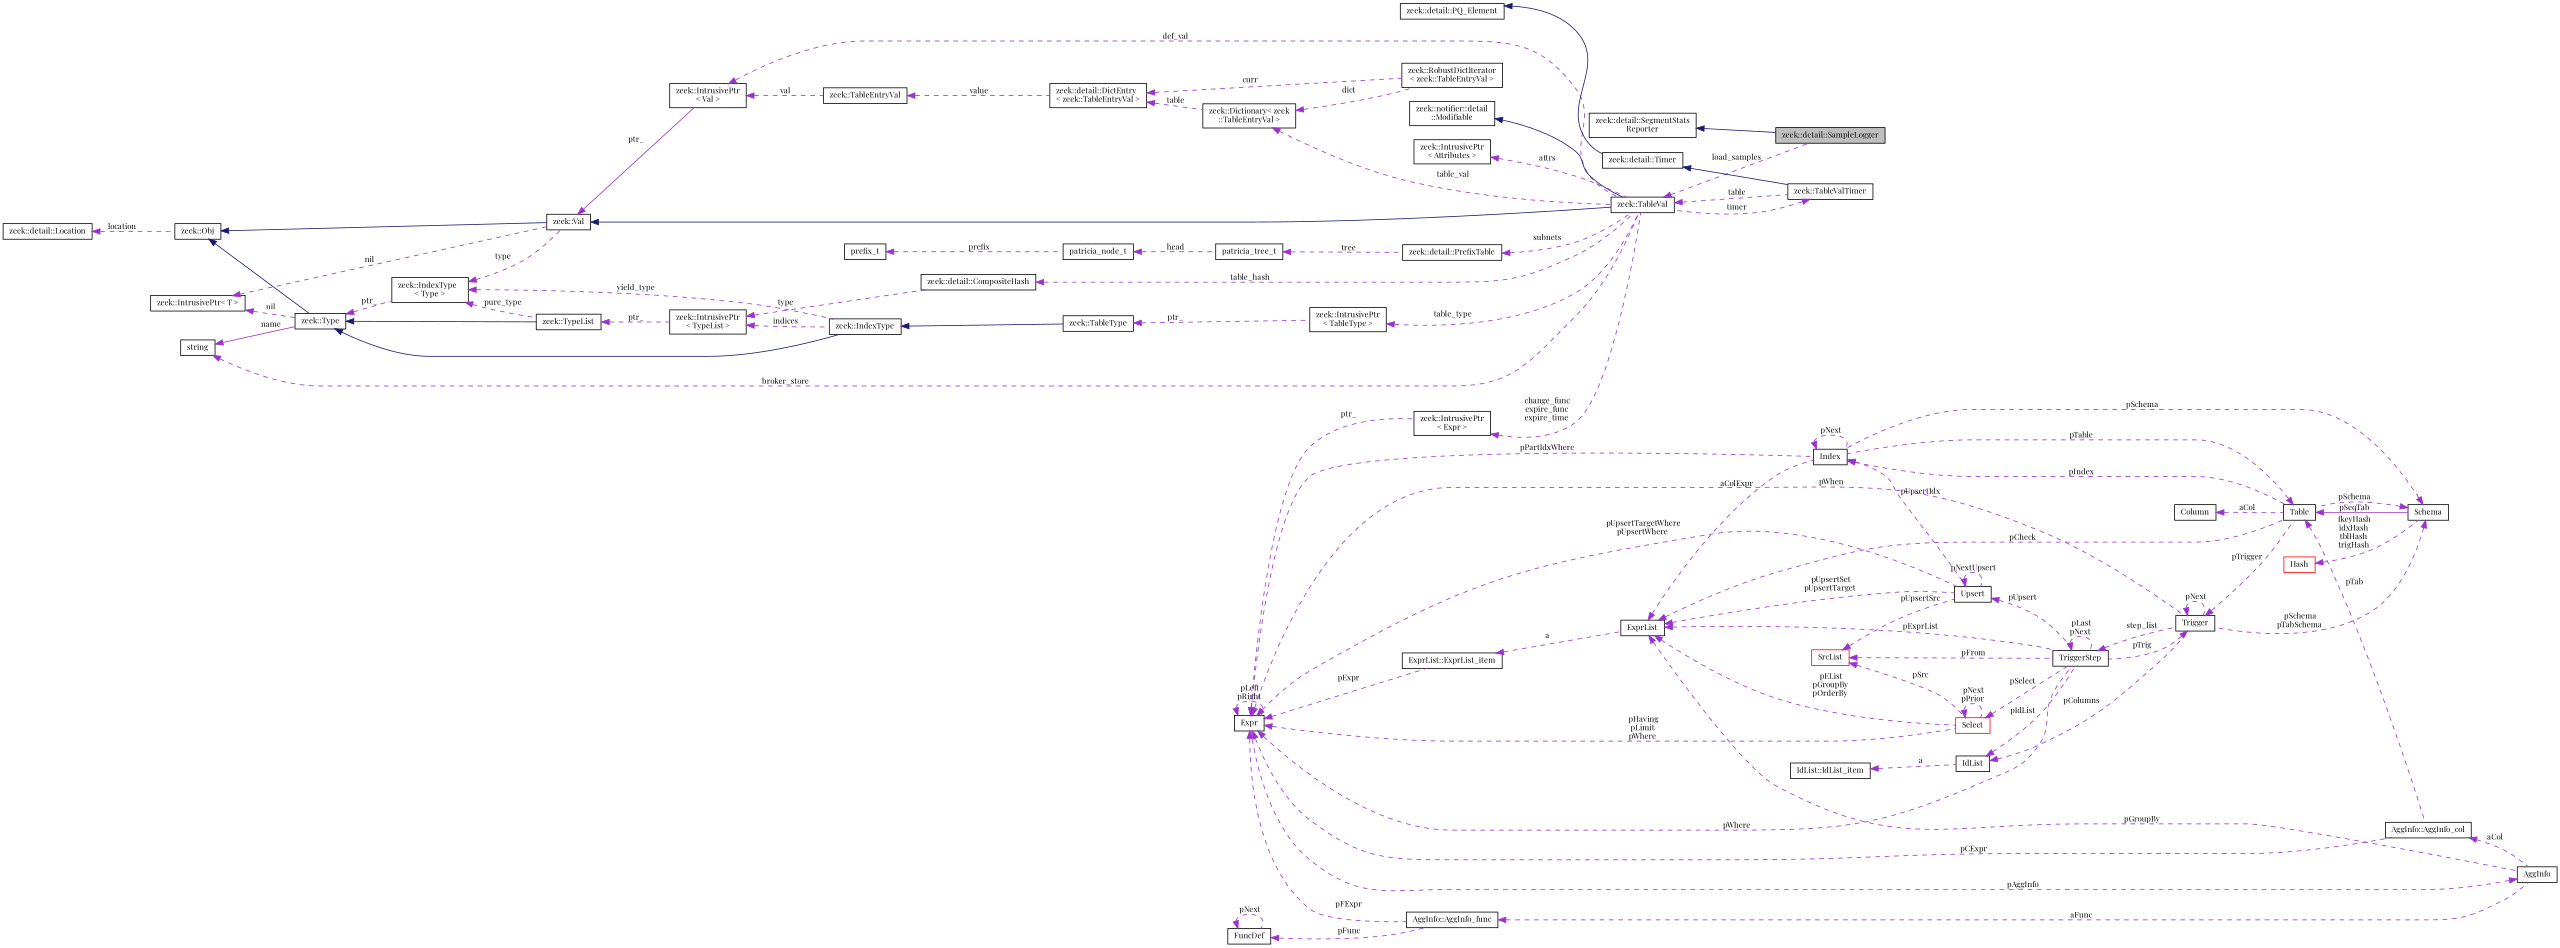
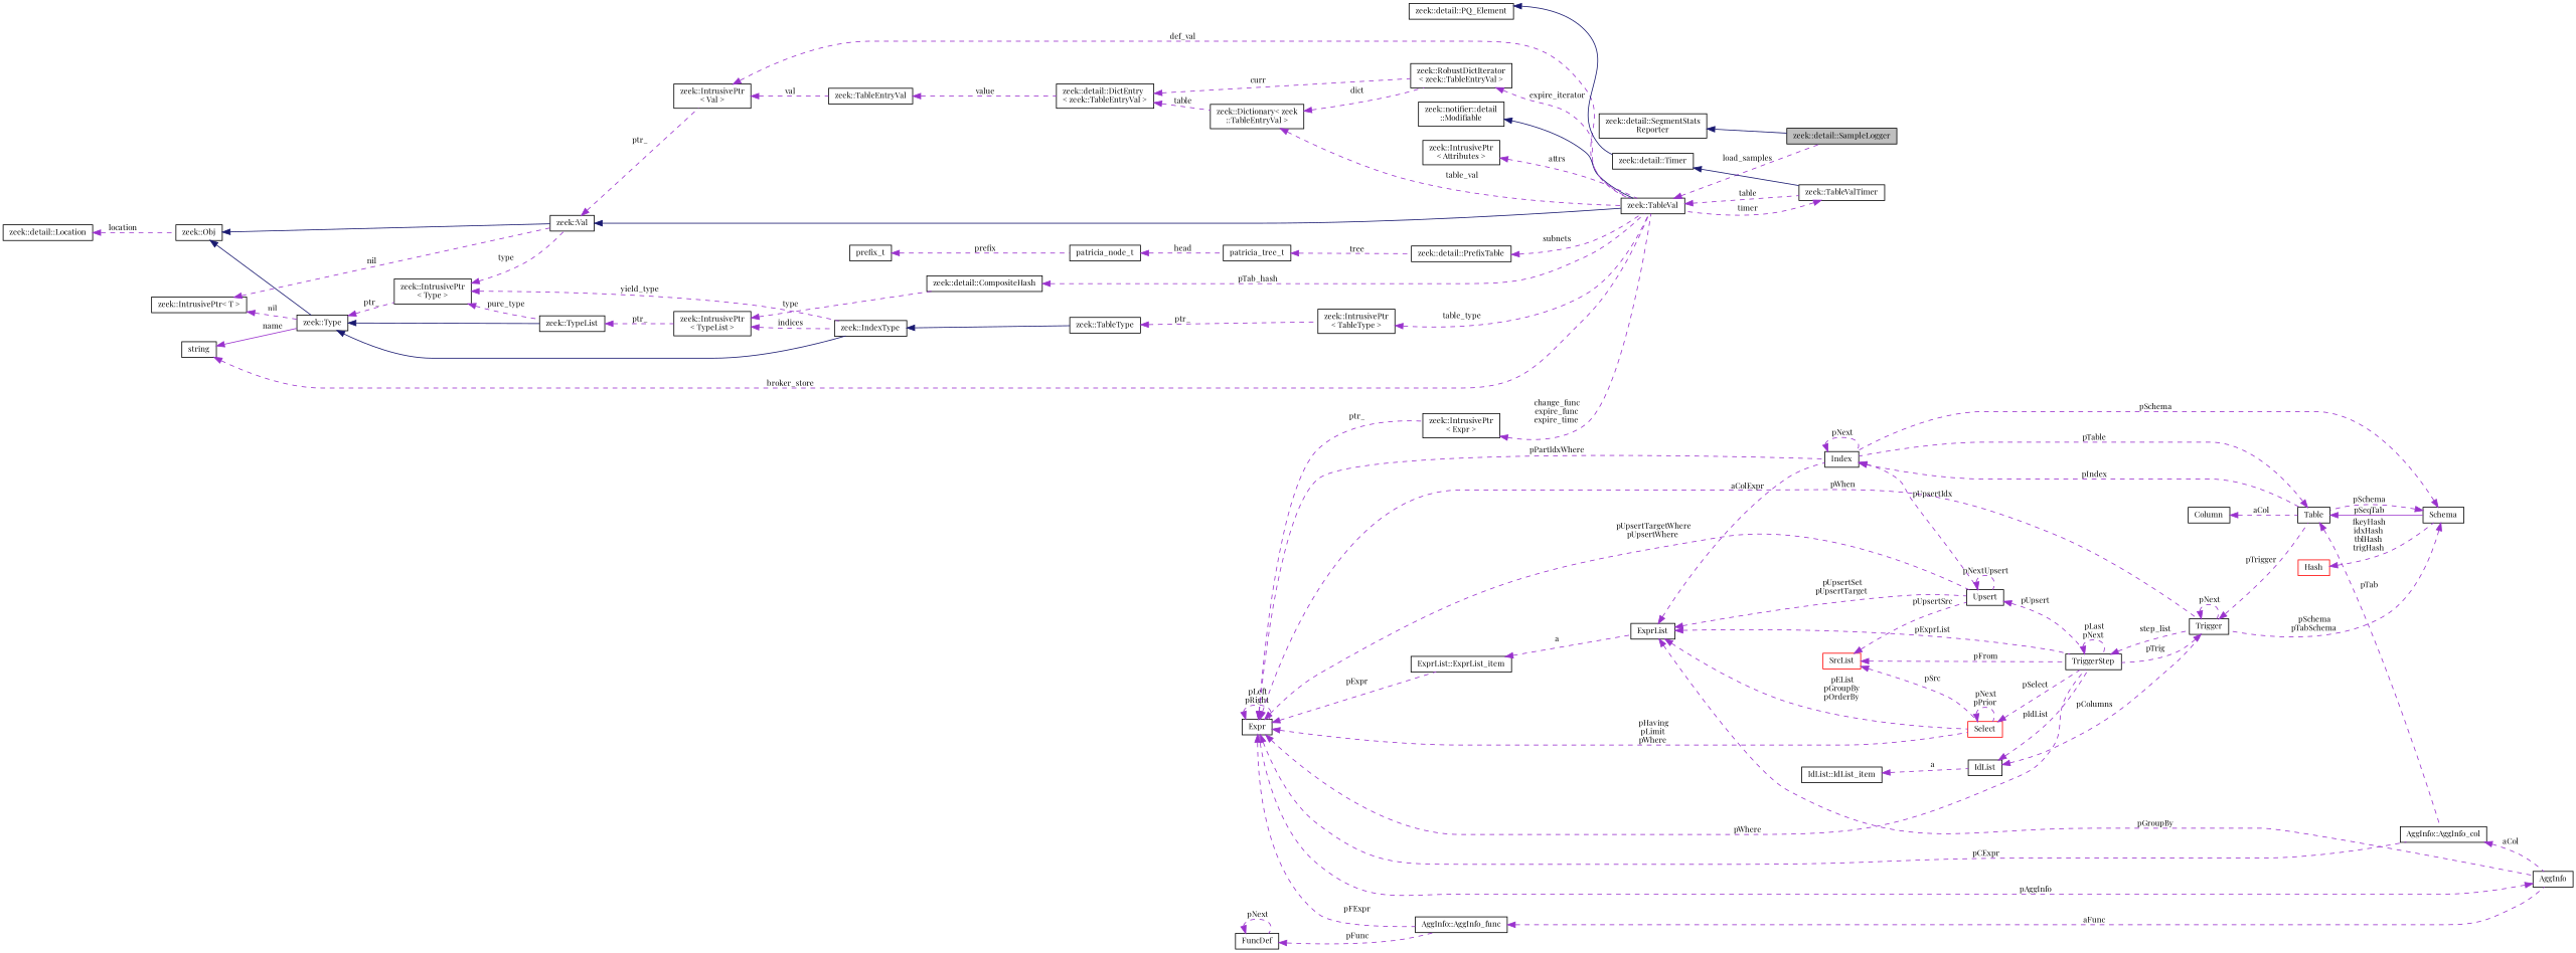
  digraph {
    fontname="Playfair Display"
    rankdir=LR
    node [color=black fillcolor=white fontname="Playfair Display" fontsize=10 shape=record style=filled]
    edge [color=darkorchid3 dir=back fontname="Playfair Display" fontsize=10 labelfontname=Helvetica labelfontsize=10 style=dashed]
    n1 [fillcolor=grey75 fontcolor=black height=0.2 label="zeek::detail::SampleLogger" width=0.4]
    n2 [height=0.2 label="zeek::detail::SegmentStats\lReporter" width=0.4]
    n3 [height=0.2 label="zeek::TableVal" width=0.4]
    n4 [height=0.2 label="zeek::TableValTimer" width=0.4]
    n5 [height=0.2 label="zeek::Val" width=0.4]
    n6 [height=0.2 label="zeek::IntrusivePtr\l\< Val \>" width=0.4]
    n7 [height=0.2 label="zeek::TableEntryVal" width=0.4]
    n8 [height=0.2 label="zeek::Obj" width=0.4]
    n9 [height=0.2 label="zeek::Type" width=0.4]
-   n10 [height=0.2 label="zeek::IndexType\l\< Type \>" width=0.4]
+   n10 [height=0.2 label="zeek::IntrusivePtr\l\< Type \>" width=0.4]
    n11 [height=0.2 label="zeek::IndexType" width=0.4]
    n12 [height=0.2 label="zeek::TypeList" width=0.4]
    n13 [height=0.2 label="zeek::detail::Location" width=0.4]
    n14 [height=0.2 label="zeek::IntrusivePtr\< T \>" width=0.4]
    n15 [height=0.2 label="zeek::TableType" width=0.4]
    n16 [height=0.2 label="zeek::IntrusivePtr\l\< TypeList \>" width=0.4]
    n17 [height=0.2 label=string width=0.4]
    n18 [height=0.2 label="zeek::notifier::detail\l::Modifiable" width=0.4]
    n19 [height=0.2 label="zeek::IntrusivePtr\l\< TableType \>" width=0.4]
    n20 [height=0.2 label="zeek::detail::CompositeHash" width=0.4]
    n21 [height=0.2 label="zeek::IntrusivePtr\l\< Attributes \>" width=0.4]
    n22 [height=0.2 label="zeek::IntrusivePtr\l\< Expr \>" width=0.4]
    n23 [height=0.2 label=Expr width=0.4]
    n24 [height=0.2 label="ExprList::ExprList_item" width=0.4]
    n25 [height=0.2 label="AggInfo::AggInfo_col" width=0.4]
    n26 [height=0.2 label=Index width=0.4]
    n27 [height=0.2 label=Trigger width=0.4]
    n28 [height=0.2 label=TriggerStep width=0.4]
    n29 [color=red height=0.2 label=Select width=0.4]
    n30 [height=0.2 label=Upsert width=0.4]
    n31 [height=0.2 label="AggInfo::AggInfo_func" width=0.4]
    n32 [height=0.2 label=ExprList width=0.4]
    n33 [height=0.2 label=AggInfo width=0.4]
    n34 [height=0.2 label=Table width=0.4]
    n35 [height=0.2 label=Schema width=0.4]
    n36 [height=0.2 label=Column width=0.4]
    n37 [color=red height=0.2 label=Hash width=0.4]
    n38 [height=0.2 label=IdList width=0.4]
    n39 [height=0.2 label="IdList::IdList_item" width=0.4]
    n40 [color=red height=0.2 label=SrcList width=0.4]
    n41 [height=0.2 label=FuncDef width=0.4]
    n42 [height=0.2 label="zeek::detail::Timer" width=0.4]
    n43 [height=0.2 label="zeek::detail::PQ_Element" width=0.4]
    n44 [height=0.2 label="zeek::RobustDictIterator\l\< zeek::TableEntryVal \>" width=0.4]
    n45 [height=0.2 label="zeek::detail::DictEntry\l\< zeek::TableEntryVal \>" width=0.4]
    n46 [height=0.2 label="zeek::Dictionary\< zeek\l::TableEntryVal \>" width=0.4]
    n47 [height=0.2 label="zeek::detail::PrefixTable" width=0.4]
    n48 [height=0.2 label=patricia_tree_t width=0.4]
    n49 [height=0.2 label=patricia_node_t width=0.4]
    n50 [height=0.2 label=prefix_t width=0.4]
    n2 -> n1 [color=midnightblue style=solid]
    n3 -> n1 [label=" load_samples"]
    n3 -> n4 [label=" table"]
    n4 -> n3 [label=" timer"]
    n5 -> n3 [color=midnightblue style=solid]
-   n5 -> n6 [label=" ptr_" style=solid]
+   n5 -> n6 [label=" ptr_"]
    n6 -> n3 [label=" def_val"]
    n6 -> n7 [label=" val"]
    n7 -> n45 [label=" value"]
    n8 -> n5 [color=midnightblue style=solid]
    n8 -> n9 [color=midnightblue style=solid]
    n9 -> n10 [label=" ptr_"]
    n9 -> n11 [color=midnightblue style=solid]
    n9 -> n12 [color=midnightblue style=solid]
    n10 -> n5 [label=" type"]
    n10 -> n11 [label=" yield_type"]
    n10 -> n12 [label=" pure_type"]
    n11 -> n15 [color=midnightblue style=solid]
    n12 -> n16 [label=" ptr_"]
    n13 -> n8 [label=" location"]
    n14 -> n5 [label=" nil"]
    n14 -> n9 [label=" nil"]
    n15 -> n19 [label=" ptr_"]
    n16 -> n11 [label=" indices"]
    n16 -> n20 [label=" type"]
    n17 -> n3 [label=" broker_store"]
    n17 -> n9 [label=" name" style=solid]
    n18 -> n3 [color=midnightblue style=solid]
    n19 -> n3 [label=" table_type"]
-   n20 -> n3 [label=" table_hash"]
+   n20 -> n3 [label=" pTab_hash"]
    n21 -> n3 [label=" attrs"]
    n22 -> n3 [label=" change_func\nexpire_func\nexpire_time"]
    n23 -> n22 [label=" ptr_"]
    n23 -> n23 [label=" pLeft\npRight"]
    n23 -> n24 [label=" pExpr"]
    n23 -> n25 [label=" pCExpr"]
    n23 -> n26 [label=" pPartIdxWhere"]
    n23 -> n27 [label=" pWhen"]
    n23 -> n28 [label=" pWhere"]
    n23 -> n29 [label=" pHaving\npLimit\npWhere"]
    n23 -> n30 [label=" pUpsertTargetWhere\npUpsertWhere"]
    n23 -> n31 [label=" pFExpr"]
    n24 -> n32 [label=" a"]
    n25 -> n33 [label=" aCol"]
    n26 -> n26 [label=" pNext"]
    n26 -> n30 [label=" pUpsertIdx"]
    n26 -> n34 [label=" pIndex"]
    n27 -> n27 [label=" pNext"]
    n27 -> n28 [label=" pTrig"]
    n27 -> n34 [label=" pTrigger"]
    n28 -> n27 [label=" step_list"]
    n28 -> n28 [label=" pLast\npNext"]
    n29 -> n28 [label=" pSelect"]
    n29 -> n29 [label=" pNext\npPrior"]
    n30 -> n28 [label=" pUpsert"]
    n30 -> n30 [label=" pNextUpsert"]
    n31 -> n33 [label=" aFunc"]
    n32 -> n26 [label=" aColExpr"]
    n32 -> n28 [label=" pExprList"]
    n32 -> n29 [label=" pEList\npGroupBy\npOrderBy"]
    n32 -> n30 [label=" pUpsertSet\npUpsertTarget"]
    n32 -> n33 [label=" pGroupBy"]
-   n32 -> n34 [label=" pCheck"]
    n33 -> n23 [label=" pAggInfo"]
    n34 -> n25 [label=" pTab"]
    n34 -> n26 [label=" pTable"]
    n34 -> n35 [label=" pSeqTab" style=solid]
    n35 -> n26 [label=" pSchema"]
    n35 -> n27 [label=" pSchema\npTabSchema"]
    n35 -> n34 [label=" pSchema"]
    n36 -> n34 [label=" aCol"]
    n37 -> n35 [label=" fkeyHash\nidxHash\ntblHash\ntrigHash"]
    n38 -> n27 [label=" pColumns"]
    n38 -> n28 [label=" pIdList"]
    n39 -> n38 [label=" a"]
    n40 -> n28 [label=" pFrom"]
    n40 -> n29 [label=" pSrc"]
    n40 -> n30 [label=" pUpsertSrc"]
    n41 -> n31 [label=" pFunc"]
    n41 -> n41 [label=" pNext"]
    n42 -> n4 [color=midnightblue style=solid]
    n43 -> n42 [color=midnightblue style=solid]
+   n44 -> n3 [label=" expire_iterator"]
    n45 -> n44 [label=" curr"]
    n45 -> n46 [label=" table"]
    n46 -> n3 [label=" table_val"]
    n46 -> n44 [label=" dict"]
    n47 -> n3 [label=" subnets"]
    n48 -> n47 [label=" tree"]
    n49 -> n48 [label=" head"]
    n50 -> n49 [label=" prefix"]
  }
